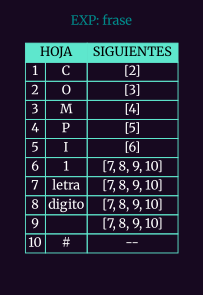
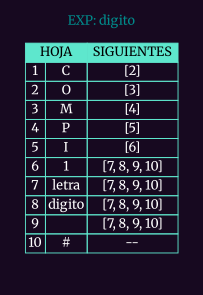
  digraph {
    bgcolor="#170920"
    fontcolor=cyan4
    label=" "
    fontname=Merriweather
    n1 [fontname=Merriweather label=<                 <table border="0" cellspacing="0" cellborder="1" color="#5ee7cd">                     <tr><td  colspan="2" align="center" bgcolor="#5ee7cd"><font color="black"> HOJA </font></td>                     <td  align="center" bgcolor="#5ee7cd"><font color="black"> SIGUIENTES </font></td></tr>                     <tr><td><font color="white" align="center">1</font></td>                     <td align="center"><font color="white">C</font></td>                     <td ><font color="white" align="center">[2]</font></td></tr>                     <tr><td><font color="white" align="center">2</font></td>                     <td align="center"><font color="white">O</font></td>                     <td ><font color="white" align="center">[3]</font></td></tr>                     <tr><td><font color="white" align="center">3</font></td>                     <td align="center"><font color="white">M</font></td>                     <td ><font color="white" align="center">[4]</font></td></tr>                     <tr><td><font color="white" align="center">4</font></td>                     <td align="center"><font color="white">P</font></td>                     <td ><font color="white" align="center">[5]</font></td></tr>                     <tr><td><font color="white" align="center">5</font></td>                     <td align="center"><font color="white">I</font></td>                     <td ><font color="white" align="center">[6]</font></td></tr>                     <tr><td><font color="white" align="center">6</font></td>                     <td align="center"><font color="white">1</font></td>                     <td ><font color="white" align="center">[7, 8, 9, 10]</font></td></tr>                     <tr><td><font color="white" align="center">7</font></td>                     <td align="center"><font color="white">letra</font></td>                     <td ><font color="white" align="center">[7, 8, 9, 10]</font></td></tr>                     <tr><td><font color="white" align="center">8</font></td>                     <td align="center"><font color="white">digito</font></td>                     <td ><font color="white" align="center">[7, 8, 9, 10]</font></td></tr>                     <tr><td><font color="white" align="center">9</font></td>                     <td align="center"><font color="white"> </font></td>                     <td ><font color="white" align="center">[7, 8, 9, 10]</font></td></tr>                     <tr><td><font color="white" align="center">10</font></td>                     <td align="center"><font color="white">#</font></td>                     <td ><font color="white" align="center">--</font></td></tr>                 </table>         > ordering=in shape=none]
    subgraph cluster_1 {
      color="#170920"
-     label="EXP: frase"
+     label="EXP: digito"
      n1
    }
  }
